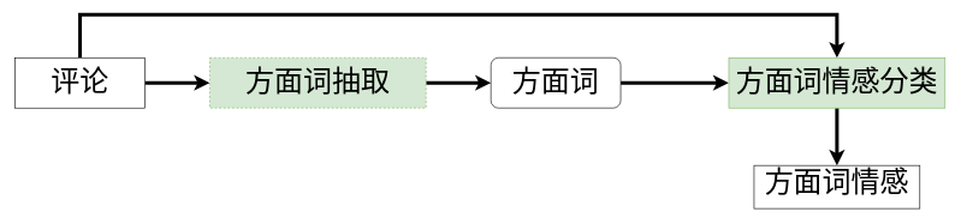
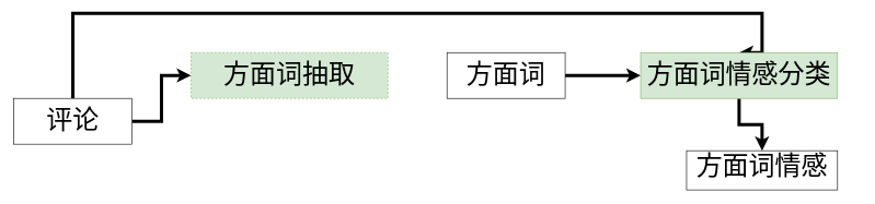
  <mxCell id="0" />
  <mxCell id="1" parent="0" />
  <mxCell id="2" style="edgeStyle=orthogonalEdgeStyle;rounded=0;orthogonalLoop=1;jettySize=auto;html=1;exitX=0.5;exitY=0;exitDx=0;exitDy=0;entryX=0.5;entryY=0;entryDx=0;entryDy=0;strokeWidth=5;fontFamily=Helvetica;fontSize=40;" parent="1" source="4" target="10" edge="1"><mxGeometry relative="1" as="geometry"><Array as="points"><mxPoint x="110" y="20" /><mxPoint x="1160" y="20" /></Array></mxGeometry></mxCell>
  <mxCell id="3" style="edgeStyle=orthogonalEdgeStyle;rounded=0;orthogonalLoop=1;jettySize=auto;html=1;exitX=1;exitY=0.5;exitDx=0;exitDy=0;entryX=0;entryY=0.5;entryDx=0;entryDy=0;strokeWidth=5;fontFamily=Helvetica;fontSize=40;" parent="1" source="4" target="6" edge="1"><mxGeometry relative="1" as="geometry" /></mxCell>
- <mxCell id="4" value="&lt;div style=&quot;&quot;&gt;&lt;span style=&quot;font-size: 40px; background-color: initial;&quot;&gt;&lt;font face=&quot;Helvetica&quot;&gt;评论&lt;/font&gt;&lt;/span&gt;&lt;/div&gt;" style="rounded=0;whiteSpace=wrap;html=1;fontFamily=Times New Roman;fontSize=78;fillColor=#FFFFFF;align=center;labelPosition=center;verticalLabelPosition=middle;verticalAlign=bottom;" parent="1" vertex="1"><mxGeometry x="20" y="80" width="180" height="70" as="geometry" /></mxCell>
- <mxCell id="5" style="edgeStyle=orthogonalEdgeStyle;rounded=0;orthogonalLoop=1;jettySize=auto;html=1;exitX=1;exitY=0.5;exitDx=0;exitDy=0;entryX=0;entryY=0.5;entryDx=0;entryDy=0;strokeWidth=5;fontFamily=Helvetica;fontSize=40;" parent="1" source="6" target="8" edge="1"><mxGeometry relative="1" as="geometry" /></mxCell>
+ <mxCell id="4" value="&lt;div style=&quot;&quot;&gt;&lt;span style=&quot;font-size: 40px; background-color: initial;&quot;&gt;&lt;font face=&quot;Helvetica&quot;&gt;评论&lt;/font&gt;&lt;/span&gt;&lt;/div&gt;" style="rounded=0;whiteSpace=wrap;html=1;fontFamily=Times New Roman;fontSize=78;fillColor=#FFFFFF;align=center;labelPosition=center;verticalLabelPosition=middle;verticalAlign=bottom;" parent="1" vertex="1"><mxGeometry x="20" y="150" width="180" height="70" as="geometry" /></mxCell>
  <mxCell id="6" value="&lt;font face=&quot;Helvetica&quot;&gt;&lt;span style=&quot;font-size: 40px;&quot;&gt;方面词抽取&lt;/span&gt;&lt;/font&gt;" style="rounded=0;whiteSpace=wrap;html=1;fontFamily=Times New Roman;fontSize=78;fillColor=#d5e8d4;align=center;labelPosition=center;verticalLabelPosition=middle;verticalAlign=bottom;strokeColor=#82b366;dashed=1;" parent="1" vertex="1"><mxGeometry x="290" y="80" width="300" height="70" as="geometry" /></mxCell>
  <mxCell id="7" style="edgeStyle=orthogonalEdgeStyle;rounded=0;orthogonalLoop=1;jettySize=auto;html=1;exitX=1;exitY=0.5;exitDx=0;exitDy=0;entryX=0;entryY=0.5;entryDx=0;entryDy=0;strokeWidth=5;fontFamily=Helvetica;fontSize=40;" parent="1" source="8" target="10" edge="1"><mxGeometry relative="1" as="geometry" /></mxCell>
- <mxCell id="8" value="&lt;div style=&quot;&quot;&gt;&lt;span style=&quot;font-size: 40px; background-color: initial;&quot;&gt;&lt;font face=&quot;Helvetica&quot;&gt;方面词&lt;/font&gt;&lt;/span&gt;&lt;/div&gt;" style="whiteSpace=wrap;html=1;fontFamily=Times New Roman;fontSize=78;fillColor=#FFFFFF;align=center;labelPosition=center;verticalLabelPosition=middle;verticalAlign=bottom;rounded=1;" parent="1" vertex="1"><mxGeometry x="680" y="80" width="180" height="70" as="geometry" /></mxCell>
+ <mxCell id="8" value="&lt;div style=&quot;&quot;&gt;&lt;span style=&quot;font-size: 40px; background-color: initial;&quot;&gt;&lt;font face=&quot;Helvetica&quot;&gt;方面词&lt;/font&gt;&lt;/span&gt;&lt;/div&gt;" style="rounded=0;whiteSpace=wrap;html=1;fontFamily=Times New Roman;fontSize=78;fillColor=#FFFFFF;align=center;labelPosition=center;verticalLabelPosition=middle;verticalAlign=bottom;" parent="1" vertex="1"><mxGeometry x="680" y="80" width="180" height="70" as="geometry" /></mxCell>
  <mxCell id="9" style="edgeStyle=orthogonalEdgeStyle;rounded=0;orthogonalLoop=1;jettySize=auto;html=1;exitX=0.5;exitY=1;exitDx=0;exitDy=0;strokeWidth=5;fontFamily=Helvetica;fontSize=40;entryX=0.5;entryY=0;entryDx=0;entryDy=0;" parent="1" source="10" target="11" edge="1"><mxGeometry relative="1" as="geometry"><mxPoint x="1190" y="280" as="targetPoint" /></mxGeometry></mxCell>
- <mxCell id="10" value="&lt;font face=&quot;Helvetica&quot;&gt;&lt;span style=&quot;font-size: 40px;&quot;&gt;方面词情感分类&lt;/span&gt;&lt;/font&gt;" style="rounded=0;whiteSpace=wrap;html=1;fontFamily=Times New Roman;fontSize=78;fillColor=#d5e8d4;align=center;labelPosition=center;verticalLabelPosition=middle;verticalAlign=bottom;strokeColor=#82b366;" parent="1" vertex="1"><mxGeometry x="1010" y="80" width="300" height="70" as="geometry" /></mxCell>
+ <mxCell id="10" value="&lt;font face=&quot;Helvetica&quot;&gt;&lt;span style=&quot;font-size: 40px;&quot;&gt;方面词情感分类&lt;/span&gt;&lt;/font&gt;" style="rounded=0;whiteSpace=wrap;html=1;fontFamily=Times New Roman;fontSize=78;fillColor=#d5e8d4;align=center;labelPosition=center;verticalLabelPosition=middle;verticalAlign=bottom;strokeColor=#82b366;" parent="1" vertex="1"><mxGeometry x="975" y="80" width="300" height="70" as="geometry" /></mxCell>
  <mxCell id="11" value="&lt;div style=&quot;&quot;&gt;&lt;span style=&quot;font-size: 40px; background-color: initial;&quot;&gt;&lt;font face=&quot;Helvetica&quot;&gt;方面词情感&lt;/font&gt;&lt;/span&gt;&lt;/div&gt;" style="rounded=0;whiteSpace=wrap;html=1;fontFamily=Times New Roman;fontSize=78;fillColor=#FFFFFF;align=center;labelPosition=center;verticalLabelPosition=middle;verticalAlign=bottom;" parent="1" vertex="1"><mxGeometry x="1045" y="230" width="230" height="60" as="geometry" /></mxCell>
